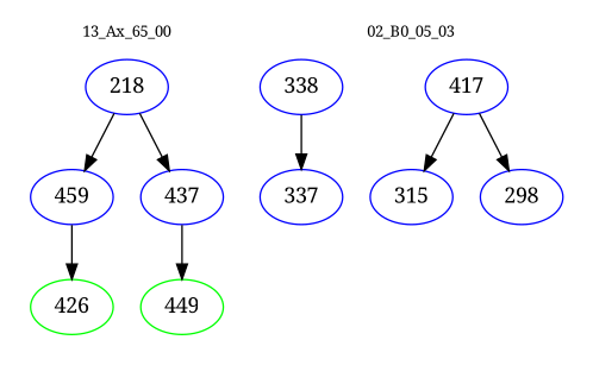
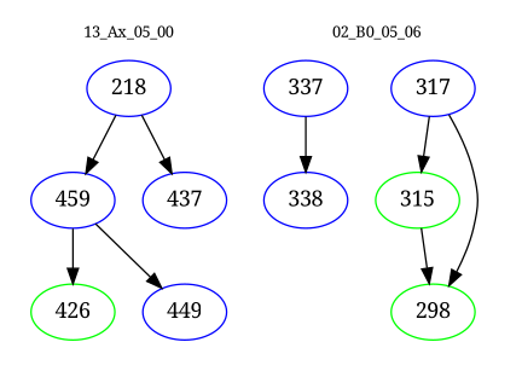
  digraph {
    fontname="Noto Serif"
    node [color=blue fontname="Noto Serif"]
    edge [color=black fontname="Noto Serif"]
    n1 [label=218]
    n2 [label=459]
    n3 [label=437]
    n4 [color=green label=426]
-   n5 [color=green label=449]
-   n6 [label=417]
-   n7 [label=315]
+   n5 [label=449]
+   n6 [label=317]
+   n7 [color=green label=315]
    n8 [label=337]
-   n9 [label=298]
+   n9 [color=green label=298]
    n10 [label=338]
    subgraph cluster_1 {
      color=white
      fontsize=10
-     label="13_Ax_65_00"
+     label="13_Ax_05_00"
      n1
      n2
      n3
      n4
      n5
    }
    subgraph cluster_2 {
      color=white
      fontsize=10
-     label="02_B0_05_03"
+     label="02_B0_05_06"
      n6
      n7
      n8
      n9
      n10
    }
    n1 -> n2
    n1 -> n3
    n2 -> n4
-   n3 -> n5
+   n2 -> n5
    n6 -> n7
    n6 -> n9
-   n10 -> n8
+   n7 -> n9
+   n8 -> n10
  }
